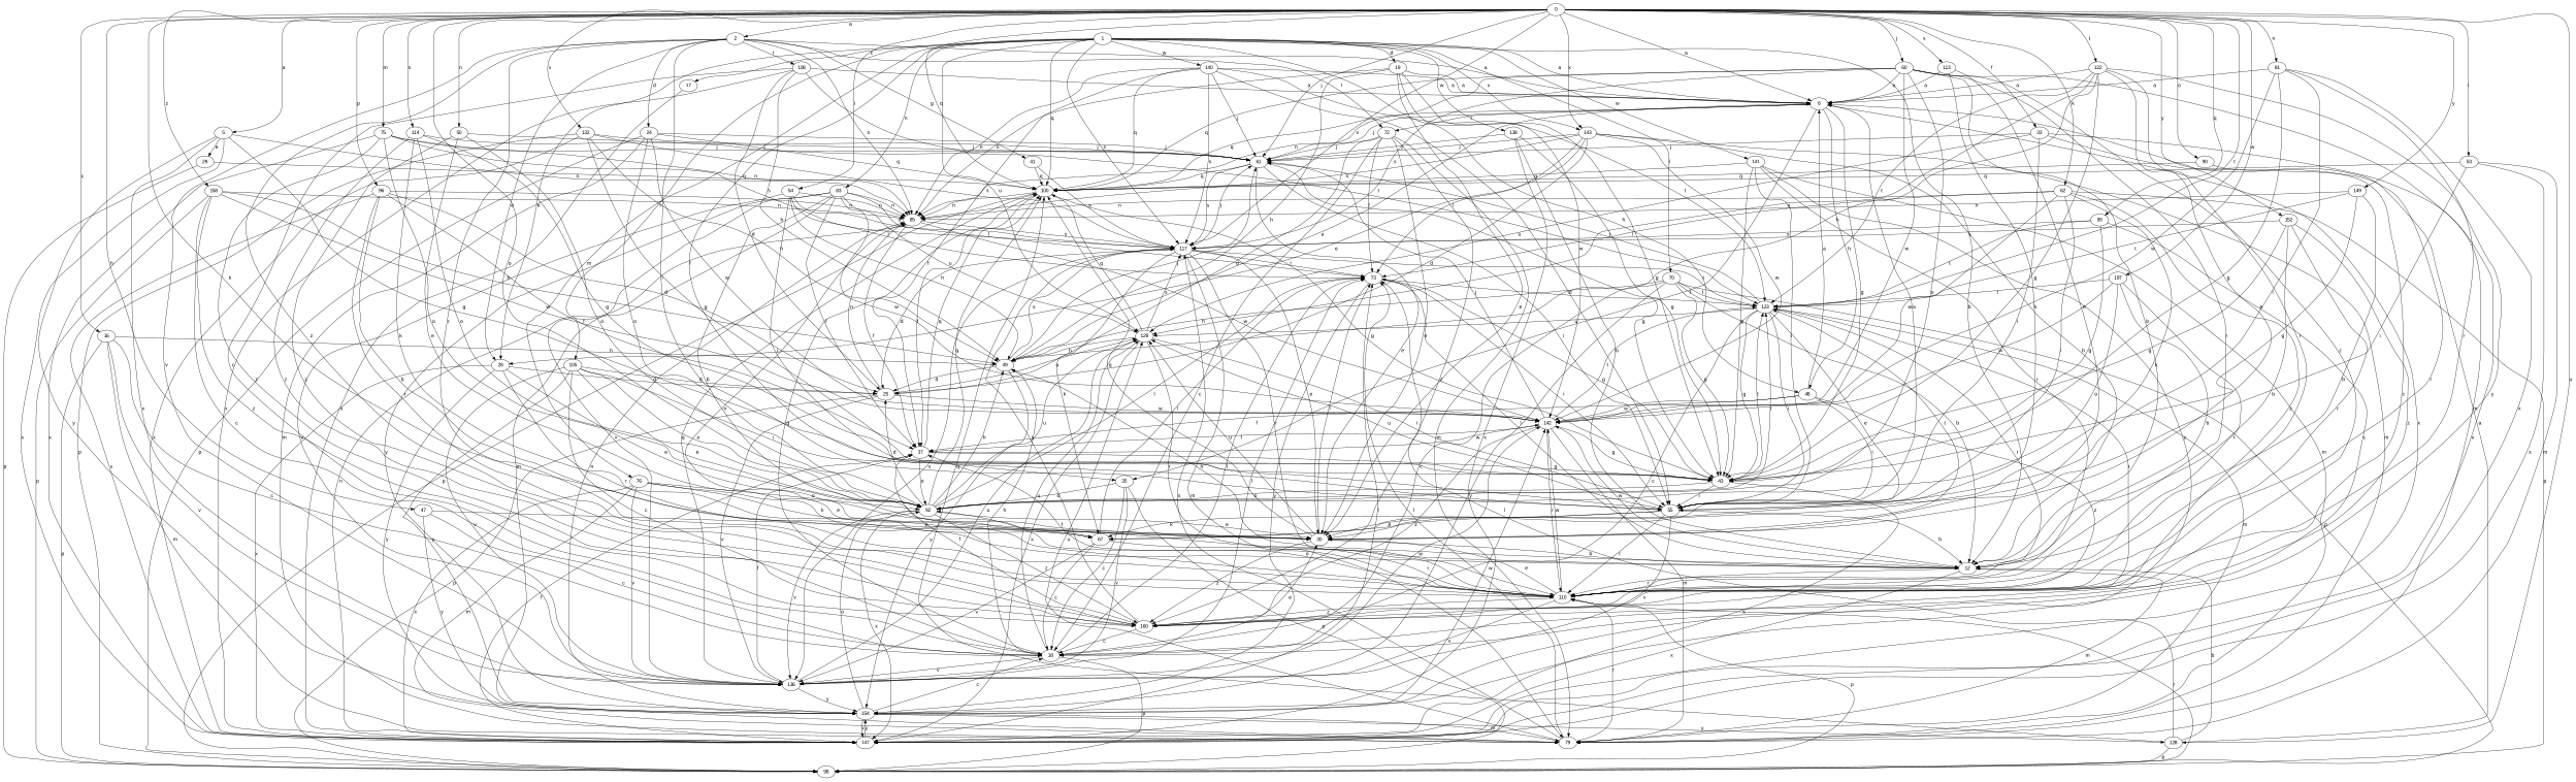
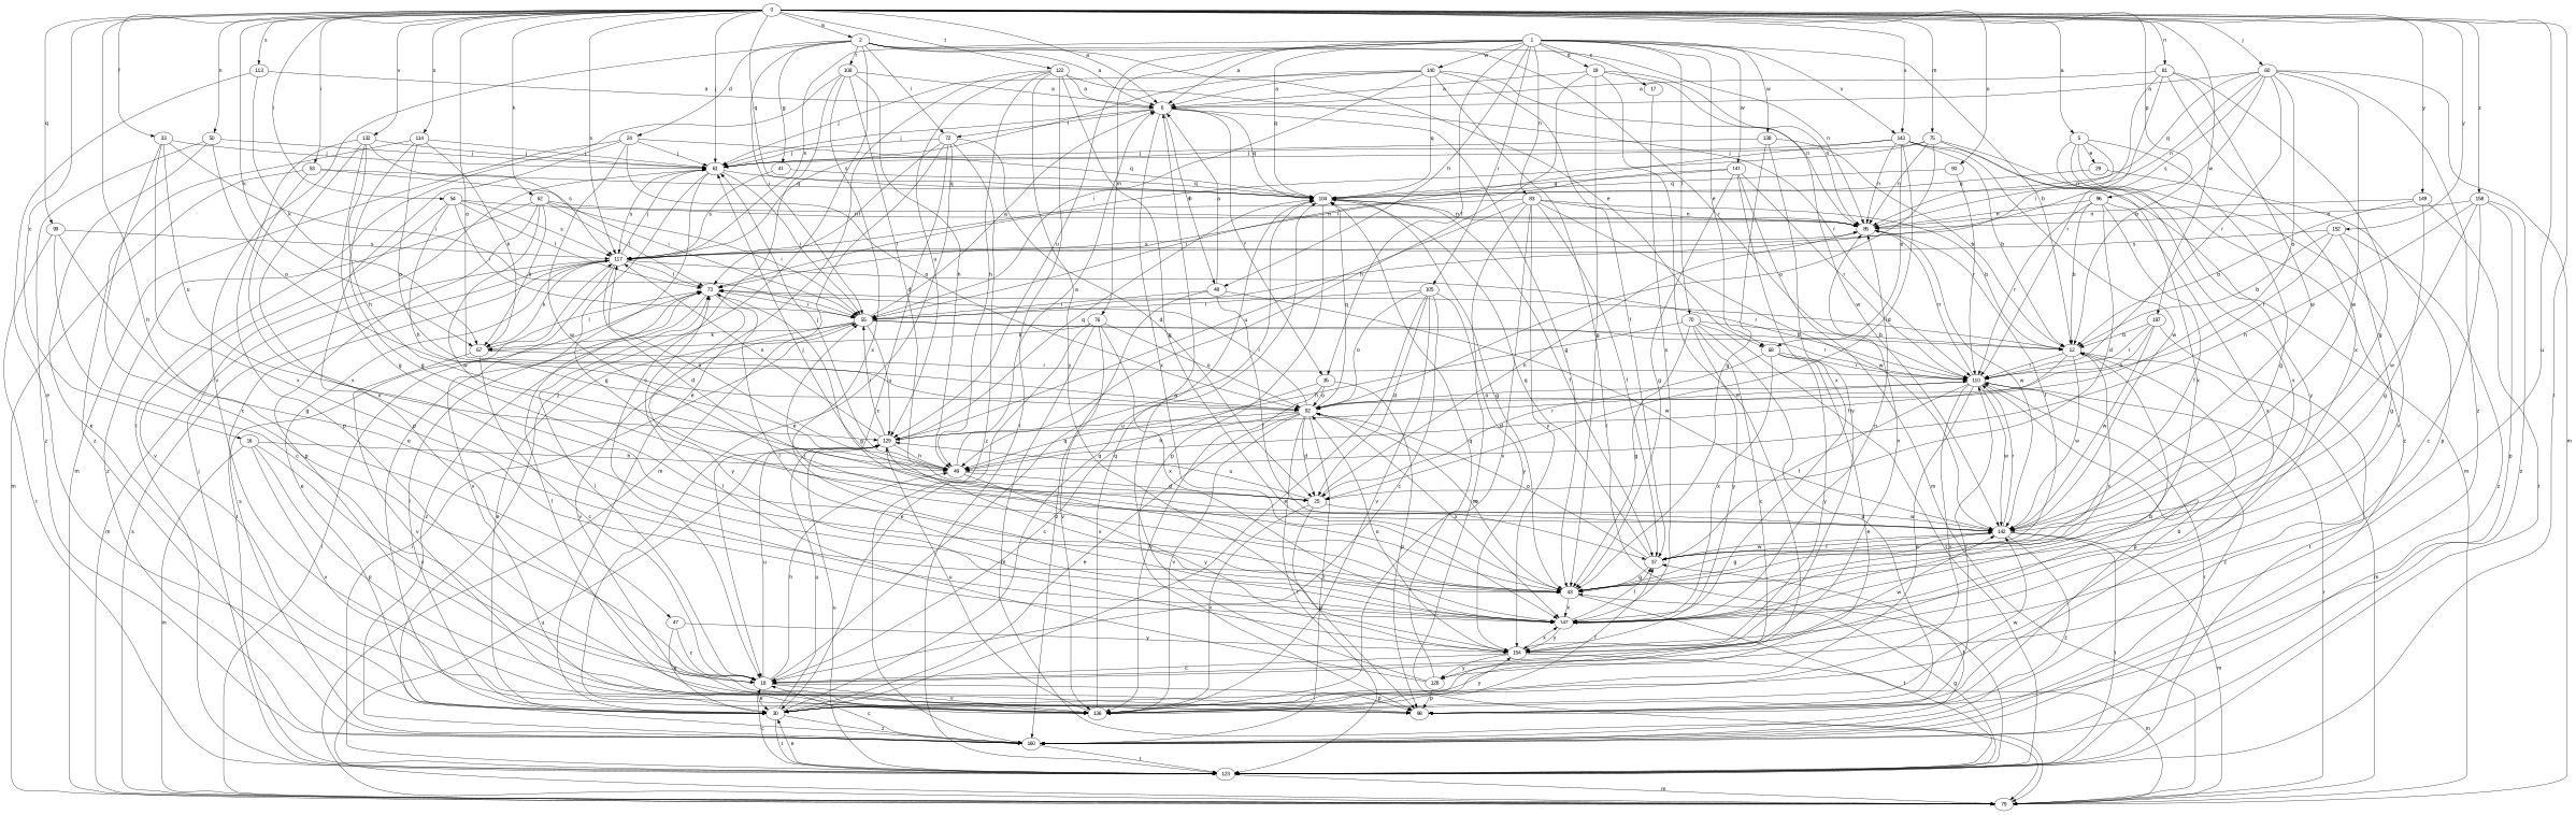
  strict digraph {
    fontname="Liberation Sans"
    node [fontname="Liberation Sans"]
    edge [fontname="Liberation Sans"]
    0
    2
    5
    6
    16
    33
    47
    53
    54
    60
    61
    62
    67
    75
    n15 [label=50]
    81
    90
    92
    96
    99
-   104 [label=100]
+   104
    113
    114
    117
    122
    123
    128
    132
    n29 [label=197]
    143
    149
    152
    158
-   28
+   28 [label=68]
    24
    41
    55
    72
    85
    108
    110
    136
    160
    29
    43
    147
    154
    35
    48
    49
    79
    18
    98
    30
    25
    129
    73
    12
    142
    37
    1
    17
    19
    70
    76
    83
    105
    138
    140
    141
    0 -> 2 [label=a]
    0 -> 5 [label=a]
    0 -> 6 [label=a]
    0 -> 16 [label=c]
    0 -> 33 [label=f]
    0 -> 47 [label=h]
    0 -> 53 [label=i]
    0 -> 54 [label=i]
    0 -> 60 [label=j]
    0 -> 61 [label=j]
    0 -> 62 [label=k]
    0 -> 67 [label=k]
    0 -> 75 [label=m]
    0 -> n15 [label=n]
    0 -> 81 [label=n]
    0 -> 90 [label=o]
    0 -> 92 [label=o]
    0 -> 96 [label=p]
    0 -> 99 [label=q]
    0 -> 104 [label=q]
    0 -> 113 [label=s]
    0 -> 114 [label=s]
    0 -> 117 [label=s]
    0 -> 122 [label=t]
    0 -> 123 [label=t]
    0 -> 128 [label=u]
    0 -> 132 [label=v]
    0 -> n29 [label=w]
    0 -> 143 [label=x]
    0 -> 149 [label=y]
    0 -> 152 [label=y]
    0 -> 158 [label=z]
    2 -> 6 [label=a]
    2 -> 28 [label=e]
    2 -> 24 [label=d]
    2 -> 41 [label=g]
    2 -> 55 [label=i]
    2 -> 72 [label=l]
    2 -> 85 [label=n]
    2 -> 108 [label=r]
    2 -> 110 [label=r]
    2 -> 136 [label=v]
    2 -> 160 [label=z]
    5 -> 85 [label=n]
    5 -> 136 [label=v]
    5 -> 29 [label=e]
    5 -> 43 [label=g]
    5 -> 147 [label=x]
    5 -> 154 [label=y]
    6 -> 61 [label=j]
    6 -> 104 [label=q]
    6 -> 72 [label=l]
    6 -> 43 [label=g]
    6 -> 147 [label=x]
    6 -> 35 [label=f]
    6 -> 48 [label=h]
    16 -> 136 [label=v]
    16 -> 49 [label=h]
    16 -> 79 [label=m]
    16 -> 18 [label=c]
    16 -> 98 [label=p]
    33 -> 61 [label=j]
    33 -> 55 [label=i]
    33 -> 147 [label=x]
    33 -> 18 [label=c]
    33 -> 129 [label=u]
    47 -> 154 [label=y]
    47 -> 18 [label=c]
    47 -> 30 [label=e]
    53 -> 104 [label=q]
    53 -> 55 [label=i]
    53 -> 147 [label=x]
    53 -> 79 [label=m]
    54 -> 117 [label=s]
    54 -> 55 [label=i]
    54 -> 85 [label=n]
    54 -> 136 [label=v]
    54 -> 49 [label=h]
    54 -> 73 [label=l]
    60 -> 6 [label=a]
    60 -> 92 [label=o]
    60 -> 104 [label=q]
    60 -> 117 [label=s]
    60 -> 85 [label=n]
    60 -> 110 [label=r]
    60 -> 160 [label=z]
    60 -> 79 [label=m]
    60 -> 12 [label=b]
    60 -> 142 [label=w]
    61 -> 104 [label=q]
    61 -> 117 [label=s]
    61 -> 55 [label=i]
    61 -> 43 [label=g]
    61 -> 30 [label=e]
    62 -> 67 [label=k]
    62 -> 55 [label=i]
    62 -> 85 [label=n]
    62 -> 160 [label=z]
    62 -> 98 [label=p]
    62 -> 73 [label=l]
    62 -> 142 [label=w]
    67 -> 110 [label=r]
    67 -> 136 [label=v]
    67 -> 18 [label=c]
    67 -> 73 [label=l]
    75 -> 61 [label=j]
    75 -> 92 [label=o]
    75 -> 117 [label=s]
    75 -> 85 [label=n]
    75 -> 160 [label=z]
    75 -> 147 [label=x]
    n15 -> 61 [label=j]
    n15 -> 92 [label=o]
    n15 -> 160 [label=z]
    n15 -> 30 [label=e]
    81 -> 6 [label=a]
    81 -> 55 [label=i]
    81 -> 110 [label=r]
    81 -> 43 [label=g]
    81 -> 147 [label=x]
    81 -> 142 [label=w]
    90 -> 104 [label=q]
    90 -> 110 [label=r]
    92 -> 104 [label=q]
    92 -> 123 [label=t]
    92 -> 136 [label=v]
    92 -> 160 [label=z]
    92 -> 147 [label=x]
    92 -> 49 [label=h]
    92 -> 30 [label=e]
    92 -> 25 [label=d]
    92 -> 129 [label=u]
    92 -> 73 [label=l]
    96 -> 85 [label=n]
    96 -> 110 [label=r]
    96 -> 147 [label=x]
    96 -> 25 [label=d]
    96 -> 12 [label=b]
    96 -> 37 [label=f]
    99 -> 117 [label=s]
    99 -> 123 [label=t]
    99 -> 43 [label=g]
    99 -> 18 [label=c]
    104 -> 85 [label=n]
    104 -> 43 [label=g]
    104 -> 98 [label=p]
    104 -> 37 [label=f]
    113 -> 6 [label=a]
    113 -> 67 [label=k]
    113 -> 30 [label=e]
    114 -> 61 [label=j]
    114 -> 67 [label=k]
    114 -> 92 [label=o]
    114 -> 160 [label=z]
    114 -> 43 [label=g]
    117 -> 61 [label=j]
    117 -> 67 [label=k]
    117 -> 123 [label=t]
    117 -> 110 [label=r]
    117 -> 136 [label=v]
    117 -> 79 [label=m]
    117 -> 30 [label=e]
    117 -> 25 [label=d]
    117 -> 73 [label=l]
    122 -> 6 [label=a]
    122 -> 123 [label=t]
    122 -> 110 [label=r]
    122 -> 43 [label=g]
    122 -> 154 [label=y]
    122 -> 49 [label=h]
    122 -> 30 [label=e]
    122 -> 129 [label=u]
    123 -> 61 [label=j]
    123 -> 55 [label=i]
    123 -> 110 [label=r]
    123 -> 43 [label=g]
    123 -> 79 [label=m]
    123 -> 18 [label=c]
    123 -> 30 [label=e]
    123 -> 129 [label=u]
    128 -> 6 [label=a]
    128 -> 104 [label=q]
    128 -> 98 [label=p]
    128 -> 73 [label=l]
    128 -> 12 [label=b]
    132 -> 61 [label=j]
    132 -> 117 [label=s]
    132 -> 43 [label=g]
    132 -> 147 [label=x]
    132 -> 49 [label=h]
    132 -> 98 [label=p]
    n29 -> 92 [label=o]
    n29 -> 123 [label=t]
    n29 -> 110 [label=r]
    n29 -> 12 [label=b]
    n29 -> 142 [label=w]
    143 -> 61 [label=j]
    143 -> 28 [label=e]
    143 -> 85 [label=n]
    143 -> 79 [label=m]
    143 -> 25 [label=d]
    143 -> 73 [label=l]
    143 -> 12 [label=b]
    143 -> 142 [label=w]
    149 -> 123 [label=t]
    149 -> 85 [label=n]
    149 -> 43 [label=g]
    149 -> 12 [label=b]
    152 -> 117 [label=s]
    152 -> 110 [label=r]
    152 -> 160 [label=z]
    152 -> 43 [label=g]
    152 -> 12 [label=b]
    158 -> 85 [label=n]
    158 -> 160 [label=z]
    158 -> 49 [label=h]
    158 -> 18 [label=c]
    158 -> 98 [label=p]
    158 -> 142 [label=w]
    28 -> 110 [label=r]
    28 -> 147 [label=x]
    28 -> 154 [label=y]
    28 -> 30 [label=e]
    28 -> 25 [label=d]
    24 -> 61 [label=j]
    24 -> 92 [label=o]
    24 -> 104 [label=q]
    24 -> 79 [label=m]
    24 -> 98 [label=p]
    24 -> 142 [label=w]
    41 -> 104 [label=q]
    41 -> 117 [label=s]
    55 -> 6 [label=a]
    55 -> 67 [label=k]
    55 -> 110 [label=r]
    55 -> 136 [label=v]
    55 -> 30 [label=e]
    55 -> 129 [label=u]
    55 -> 12 [label=b]
    72 -> 61 [label=j]
    72 -> 160 [label=z]
    72 -> 79 [label=m]
    72 -> 18 [label=c]
    72 -> 30 [label=e]
    72 -> 25 [label=d]
    72 -> 73 [label=l]
    85 -> 117 [label=s]
    85 -> 142 [label=w]
    85 -> 37 [label=f]
    108 -> 6 [label=a]
    108 -> 123 [label=t]
    108 -> 147 [label=x]
    108 -> 49 [label=h]
    108 -> 18 [label=c]
    108 -> 25 [label=d]
    110 -> 92 [label=o]
    110 -> 85 [label=n]
    110 -> 136 [label=v]
    110 -> 160 [label=z]
    110 -> 98 [label=p]
    110 -> 30 [label=e]
    110 -> 142 [label=w]
    110 -> 37 [label=f]
    136 -> 104 [label=q]
    136 -> 154 [label=y]
    136 -> 129 [label=u]
    136 -> 73 [label=l]
    136 -> 142 [label=w]
    136 -> 37 [label=f]
    160 -> 117 [label=s]
    160 -> 123 [label=t]
    160 -> 18 [label=c]
    160 -> 37 [label=f]
    29 -> 104 [label=q]
    29 -> 98 [label=p]
    43 -> 92 [label=o]
    43 -> 123 [label=t]
    43 -> 55 [label=i]
    43 -> 147 [label=x]
    147 -> 85 [label=n]
    147 -> 154 [label=y]
    147 -> 73 [label=l]
    147 -> 37 [label=f]
    154 -> 92 [label=o]
    154 -> 128 [label=y]
    154 -> 85 [label=n]
    154 -> 147 [label=x]
    154 -> 79 [label=m]
    154 -> 18 [label=c]
    154 -> 142 [label=w]
    35 -> 92 [label=o]
    35 -> 136 [label=v]
    35 -> 18 [label=c]
    35 -> 98 [label=p]
    48 -> 6 [label=a]
    48 -> 55 [label=i]
    48 -> 160 [label=z]
    48 -> 142 [label=w]
    48 -> 37 [label=f]
    49 -> 6 [label=a]
    49 -> 61 [label=j]
    49 -> 117 [label=s]
    49 -> 154 [label=y]
    49 -> 25 [label=d]
    79 -> 117 [label=s]
    79 -> 110 [label=r]
    79 -> 129 [label=u]
    79 -> 73 [label=l]
    18 -> 104 [label=q]
    18 -> 136 [label=v]
    18 -> 49 [label=h]
    18 -> 98 [label=p]
    18 -> 30 [label=e]
    18 -> 129 [label=u]
    18 -> 73 [label=l]
    98 -> 110 [label=r]
    30 -> 104 [label=q]
    30 -> 123 [label=t]
    30 -> 160 [label=z]
    30 -> 129 [label=u]
    30 -> 73 [label=l]
    30 -> 12 [label=b]
    25 -> 85 [label=n]
    25 -> 136 [label=v]
    25 -> 98 [label=p]
    25 -> 129 [label=u]
    25 -> 142 [label=w]
    129 -> 104 [label=q]
    129 -> 117 [label=s]
    129 -> 55 [label=i]
    129 -> 110 [label=r]
    129 -> 147 [label=x]
    129 -> 49 [label=h]
    73 -> 55 [label=i]
-   73 -> 123 [label=z]
+   73 -> 160 [label=z]
    73 -> 43 [label=g]
    73 -> 154 [label=y]
    12 -> 110 [label=r]
    12 -> 147 [label=x]
    12 -> 49 [label=h]
    12 -> 79 [label=m]
    12 -> 73 [label=l]
    12 -> 142 [label=w]
    142 -> 61 [label=j]
    142 -> 123 [label=t]
    142 -> 110 [label=r]
    142 -> 160 [label=z]
    142 -> 43 [label=g]
    142 -> 79 [label=m]
    142 -> 37 [label=f]
    37 -> 92 [label=o]
    37 -> 104 [label=q]
    37 -> 43 [label=g]
    37 -> 142 [label=w]
    1 -> 6 [label=a]
    1 -> 104 [label=q]
    1 -> 117 [label=s]
    1 -> 143 [label=x]
    1 -> 28 [label=e]
    1 -> 35 [label=f]
    1 -> 48 [label=h]
    1 -> 129 [label=u]
    1 -> 12 [label=b]
    1 -> 17 [label=c]
    1 -> 19 [label=d]
    1 -> 70 [label=l]
    1 -> 76 [label=m]
    1 -> 83 [label=n]
    1 -> 105 [label=r]
    1 -> 138 [label=w]
    1 -> 140 [label=w]
    1 -> 141 [label=w]
    17 -> 147 [label=x]
    19 -> 6 [label=a]
    19 -> 85 [label=n]
    19 -> 43 [label=g]
    19 -> 49 [label=h]
    19 -> 30 [label=e]
    19 -> 142 [label=w]
    70 -> 123 [label=t]
    70 -> 43 [label=g]
    70 -> 154 [label=y]
    70 -> 49 [label=h]
    70 -> 18 [label=c]
    70 -> 98 [label=p]
    70 -> 12 [label=b]
    76 -> 67 [label=k]
    76 -> 92 [label=o]
    76 -> 136 [label=v]
    76 -> 147 [label=x]
    76 -> 79 [label=m]
    76 -> 30 [label=e]
    83 -> 85 [label=n]
    83 -> 136 [label=v]
    83 -> 154 [label=y]
    83 -> 79 [label=m]
    83 -> 129 [label=u]
    83 -> 73 [label=l]
    83 -> 12 [label=b]
    83 -> 142 [label=w]
    83 -> 37 [label=f]
    105 -> 92 [label=o]
    105 -> 55 [label=i]
    105 -> 136 [label=v]
    105 -> 154 [label=y]
    105 -> 18 [label=c]
    105 -> 30 [label=e]
    105 -> 25 [label=d]
    138 -> 61 [label=j]
    138 -> 43 [label=g]
    138 -> 147 [label=x]
    138 -> 12 [label=b]
    140 -> 6 [label=a]
    140 -> 61 [label=j]
    140 -> 104 [label=q]
    140 -> 117 [label=s]
    140 -> 123 [label=t]
    140 -> 55 [label=i]
    140 -> 85 [label=n]
    140 -> 37 [label=f]
    141 -> 104 [label=q]
    141 -> 55 [label=i]
    141 -> 110 [label=r]
    141 -> 43 [label=g]
    141 -> 154 [label=y]
    141 -> 79 [label=m]
  }
